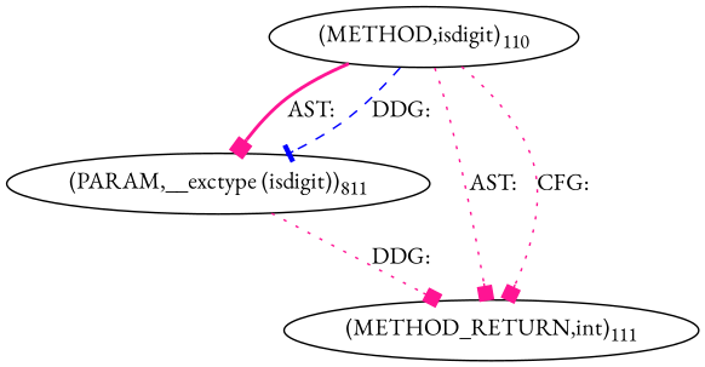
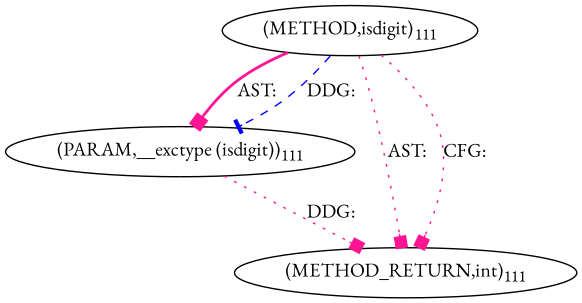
  digraph {
    fontname="EB Garamond"
    node [fontname="EB Garamond"]
    edge [arrowhead=box color=deeppink fontname="EB Garamond" style=dotted]
-   n1 [label=<(METHOD,isdigit)<SUB>110</SUB>>]
-   n2 [label=<(PARAM,__exctype (isdigit))<SUB>811</SUB>>]
+   n1 [label=<(METHOD,isdigit)<SUB>111</SUB>>]
+   n2 [label=<(PARAM,__exctype (isdigit))<SUB>111</SUB>>]
    n3 [label=<(METHOD_RETURN,int)<SUB>111</SUB>>]
    n1 -> n2 [label="AST: " style=bold]
    n1 -> n2 [arrowhead=tee color=blue label="DDG: " style=dashed]
    n1 -> n3 [label="AST: "]
    n1 -> n3 [label="CFG: "]
    n2 -> n3 [label="DDG: "]
  }
